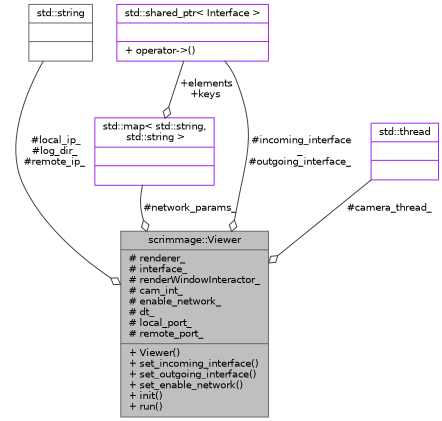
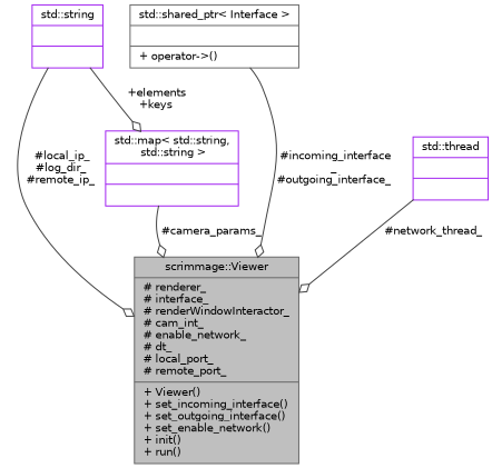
  digraph {
    node [color=purple fillcolor=white fontname=Helvetica fontsize=10 shape=record style=filled]
    edge [arrowhead=odiamond color=grey25 fontname=Helvetica fontsize=10 labelfontname=Helvetica labelfontsize=10 style=solid]
    n1 [color=gray40 fillcolor=grey75 fontcolor=black height=0.2 label="{scrimmage::Viewer\n|# renderer_\l# interface_\l# renderWindowInteractor_\l# cam_int_\l# enable_network_\l# dt_\l# local_port_\l# remote_port_\l|+ Viewer()\l+ set_incoming_interface()\l+ set_outgoing_interface()\l+ set_enable_network()\l+ init()\l+ run()\l}" width=0.4]
-   n2 [color=gray40 height=0.2 label="{std::string\n||}" width=0.4]
+   n2 [height=0.2 label="{std::string\n||}" width=0.4]
    n3 [height=0.2 label="{std::map\< std::string,\l std::string \>\n||}" width=0.4]
    n4 [height=0.2 label="{std::thread\n||}" width=0.4]
-   n5 [height=0.2 label="{std::shared_ptr\< Interface \>\n||+ operator-\>()\l}" width=0.4]
+   n5 [color=gray40 height=0.2 label="{std::shared_ptr\< Interface \>\n||+ operator-\>()\l}" width=0.4]
    n2 -> n1 [label=" #local_ip_\n#log_dir_\n#remote_ip_"]
-   n5 -> n3 [label=" +elements\n+keys"]
-   n3 -> n1 [label=" #network_params_"]
-   n4 -> n1 [label=" #camera_thread_"]
+   n2 -> n3 [label=" +elements\n+keys"]
+   n3 -> n1 [label=" #camera_params_"]
+   n4 -> n1 [label=" #network_thread_"]
    n5 -> n1 [label=" #incoming_interface\l_\n#outgoing_interface_"]
  }
